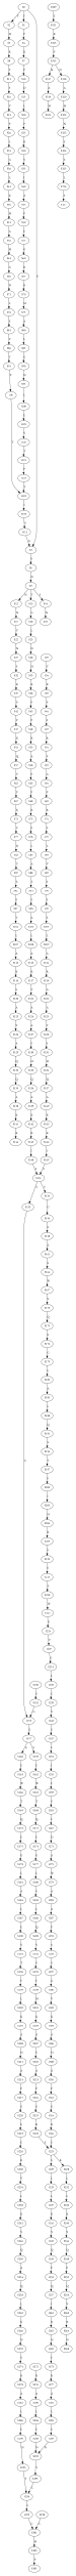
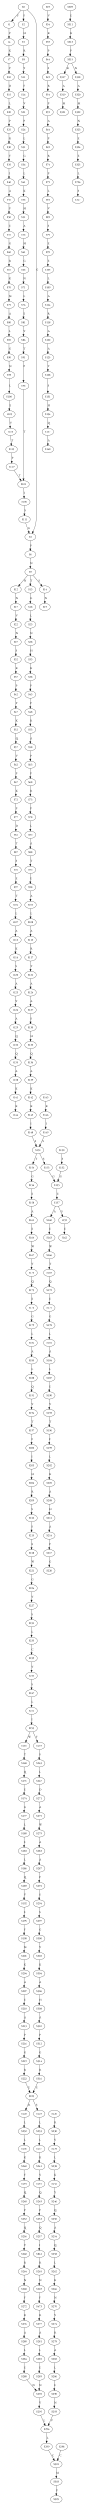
  strict digraph {
    fontname="EB Garamond"
    node [fontname="EB Garamond"]
    edge [fontname="EB Garamond"]
    S0
    S1
    S2
    S3
    S4
    S5
    S6
    S7
    S8
    S9
    S10
    S11
    S12
    S13
    S14
    S15
    S16
    S17
    S18
    S19
    S20
    S21
    S22
    S23
    S25
    S26
    S27
    S28
    S30
    S31
    S32
    S33
    S29
    S34
    S35
    S36
    S37
    S38
    S39
    S40
    S41
    S42
    S43
    S44
    S45
    S46
    S47
    S48
    S49
    S50
    S51
    S52
    S53
    S54
    S55
    S56
    S57
    S58
    S59
    S60
    S61
    S62
    S63
    S64
    S65
    S66
    S67
    S68
    S69
    S70
    S71
    S72
    S73
    S74
    S75
    S76
    S77
    S78
    S79
    S80
    S81
    S82
    S83
    S84
    S85
    S86
    S87
    S88
    S89
    S90
    S91
    S92
    S93
    S94
    S95
    S96
    S97
    S98
    S99
    S100
    S101
    S102
    S103
    S104
    S105
    S106
    S107
    S108
    S109
    S110
    S111
    S112
    S113
    S114
    S115
    S116
    S117
    S118
    S119
    S120
    S121
    S122
    S123
    S124
    S125
    S126
    S127
    S128
    S129
    S130
    S131
    S132
    S133
    S134
    S135
    S136
    S137
    S138
    S139
    S140
    S141
    S142
    S143
    S144
    S145
    S146
    S148
    S149
    S151
    S150
    S152
    S153
    S154
    S155
    S156
    S157
    S158
    S159
    S160
    S161
    S162
    S163
    S164
    S165
    S166
    S167
    S168
    S169
    S170
    S171
    S172
    S173
    S174
    S175
    S176
    S177
    S178
    S179
    S180
    S181
    S182
    S183
    S184
    S185
    S186
    S187
    S188
    S189
    S190
    S191
    S192
    S193
    S194
    S195
    S196
    S197
    S198
    S199
    S200
    S201
    S202
    S203
    S204
    S205
    S206
    S207
    S208
    S209
    S210
    S211
    S212
    S213
    S214
    S215
    S216
    S217
    S218
    S219
    S220
    S221
    S222
-   S223
    S224
    S225
    S226
    S227
    S228
    S229
    S230
    S231
    S232
    S233
    S234
    S235
    S236
    S237
    S238
    S239
    S240
    S241
    S242
    S243
    S244
    S245
    S246
    S247
    S248
    S249
    S250
    S251
    S252
    S253
    S254
    S255
    S256
    S257
    S258
    S259
    S260
    n260 [label=S861]
    S262
    S263
    S264
    S265
    S266
    S267
    S268
    S269
    S270
    S271
    S272
    n272 [label=S473]
    S274
    S275
    S276
    S277
    S278
    S279
    S280
    S281
    S282
    S283
    S284
    S285
    S286
    S287
    S288
    S289
    S290
    S291
    S292
    S293
    S294
    S295
    S296
    S297
    S299
    S300
    S298
    S301
    S302
    S303
    S304
    S305
    S306
    S308
    S310
    S309
    S311
    S312
    S313
    S314
    S315
    S316
    S317
    S318
    S319
    S320
    S321
    S322
    S323
    S324
    S325
    n324 [label=S726]
    S327
    S0 -> S1 [label=F]
    S0 -> S2 [label=F]
    S0 -> S3 [label=G]
    S1 -> S4 [label=P]
    S2 -> S5 [label=H]
    S3 -> S6 [label=P]
    S4 -> S7 [label=K]
    S5 -> S8 [label=R]
    S6 -> S9 [label=N]
    S7 -> S10 [label=P]
    S8 -> S11 [label=Y]
    S9 -> S12 [label=N]
    S9 -> S13 [label=T]
    S9 -> S14 [label=S]
    S10 -> S15 [label=D]
    S11 -> S16 [label=F]
    S12 -> S17 [label=N]
    S13 -> S18 [label=G]
    S14 -> S19 [label=N]
    S15 -> S20 [label=L]
    S16 -> S21 [label=V]
    S17 -> S22 [label=V]
    S18 -> S23 [label=L]
    S20 -> S25 [label=P]
    S21 -> S26 [label=P]
    S22 -> S27 [label=N]
    S23 -> S28 [label=N]
    S25 -> S30 [label=R]
    S26 -> S31 [label=L]
    S27 -> S32 [label=S]
    S28 -> S33 [label=H]
    S30 -> S35 [label=Y]
    S31 -> S36 [label=G]
    S32 -> S37 [label=K]
    S33 -> S38 [label=K]
    S29 -> S34 [label=V]
    S34 -> S39 [label=K]
    S35 -> S40 [label=I]
    S36 -> S41 [label=L]
    S37 -> S42 [label=P]
    S38 -> S43 [label=P]
    S39 -> S44 [label=P]
    S40 -> S45 [label=A]
    S41 -> S46 [label=K]
    S42 -> S47 [label=P]
    S43 -> S48 [label=P]
    S44 -> S49 [label=S]
    S45 -> S50 [label=P]
    S46 -> S51 [label=M]
    S47 -> S52 [label=K]
    S48 -> S53 [label=R]
    S49 -> S54 [label=R]
    S50 -> S55 [label=E]
    S51 -> S56 [label=A]
    S52 -> S57 [label=Q]
    S53 -> S58 [label=A]
    S54 -> S59 [label=P]
    S55 -> S60 [label=G]
    S56 -> S61 [label=M]
    S57 -> S62 [label=V]
    S58 -> S63 [label=P]
    S59 -> S64 [label=A]
    S60 -> S65 [label=R]
    S61 -> S66 [label=G]
    S62 -> S67 [label=P]
    S63 -> S68 [label=P]
    S64 -> S69 [label=P]
    S65 -> S70 [label=K]
    S66 -> S71 [label=N]
    S67 -> S72 [label=K]
    S68 -> S73 [label=R]
    S69 -> S74 [label=R]
    S70 -> S75 [label=M]
    S71 -> S76 [label=L]
    S72 -> S77 [label=P]
    S73 -> S78 [label=P]
    S74 -> S79 [label=P]
    S75 -> S80 [label=A]
    S76 -> S81 [label=E]
    S77 -> S82 [label=D]
    S78 -> S83 [label=L]
    S79 -> S84 [label=L]
    S80 -> S85 [label=L]
    S81 -> S86 [label=V]
    S82 -> S87 [label=T]
    S83 -> S88 [label=A]
    S84 -> S89 [label=V]
    S85 -> S90 [label=G]
    S86 -> S91 [label=T]
    S87 -> S92 [label=S]
    S88 -> S93 [label=T]
    S89 -> S94 [label=S]
    S90 -> S95 [label=N]
    S91 -> S96 [label=P]
    S92 -> S97 [label=E]
    S93 -> S98 [label=E]
    S94 -> S99 [label=E]
    S95 -> S100 [label=L]
    S96 -> S101 [label=T]
    S97 -> S102 [label=T]
    S98 -> S103 [label=A]
    S99 -> S104 [label=E]
    S100 -> S105 [label=E]
    S101 -> S106 [label=I]
    S102 -> S107 [label=L]
    S103 -> S108 [label=L]
    S104 -> S109 [label=L]
    S105 -> S110 [label=V]
    S106 -> S111 [label=S]
    S107 -> S112 [label=A]
    S108 -> S113 [label=A]
    S109 -> S114 [label=A]
    S110 -> S115 [label=T]
    S111 -> S3 [label=G]
    S112 -> S116 [label=K]
    S113 -> S117 [label=R]
    S114 -> S118 [label=R]
    S115 -> S119 [label=P]
    S116 -> S120 [label=S]
    S117 -> S121 [label=T]
    S118 -> S122 [label=A]
    S119 -> S101 [label=T]
    S120 -> S123 [label=A]
    S121 -> S124 [label=A]
    S122 -> S125 [label=A]
    S123 -> S126 [label=V]
    S124 -> S127 [label=A]
    S125 -> S128 [label=T]
    S126 -> S129 [label=A]
    S127 -> S130 [label=S]
    S128 -> S131 [label=S]
    S129 -> S132 [label=Q]
    S130 -> S133 [label=H]
    S131 -> S134 [label=H]
    S132 -> S135 [label=Q]
    S133 -> S136 [label=Q]
    S134 -> S137 [label=Q]
    S135 -> S138 [label=A]
    S136 -> S139 [label=A]
    S137 -> S140 [label=A]
    S138 -> S141 [label=K]
    S139 -> S142 [label=K]
-   S140 -> S143 [label=K]
    S141 -> S144 [label=K]
    S142 -> S145 [label=K]
    S143 -> S146 [label=K]
    S145 -> S148 [label=I]
    S146 -> S149 [label=I]
    S148 -> S151 [label=S]
    S149 -> S151 [label=S]
    S151 -> S153 [label=S]
    S151 -> S154 [label=T]
    S150 -> S152 [label=S]
    S152 -> S155 [label=G]
    S153 -> S155 [label=G]
    S154 -> S156 [label=G]
    S155 -> S157 [label=E]
    S156 -> S158 [label=E]
    S157 -> S159 [label=S]
    S157 -> S160 [label=A]
    S158 -> S161 [label=A]
    S159 -> S162 [label=E]
    S160 -> S163 [label=E]
    S161 -> S164 [label=E]
-   S162 -> S165 [label=W]
+   S255 -> S165 [label=W]
    S163 -> S166 [label=W]
    S164 -> S167 [label=W]
    S165 -> S168 [label=T]
    S166 -> S169 [label=T]
    S167 -> S170 [label=V]
    S168 -> S171 [label=Q]
    S169 -> S172 [label=Q]
    S170 -> S173 [label=Q]
    S171 -> S174 [label=E]
    S172 -> S175 [label=E]
    S173 -> S176 [label=E]
    S174 -> S177 [label=G]
    S175 -> S178 [label=G]
    S176 -> S179 [label=G]
    S177 -> S180 [label=L]
    S178 -> S181 [label=L]
    S179 -> S182 [label=L]
    S180 -> S183 [label=S]
    S181 -> S184 [label=A]
    S182 -> S185 [label=A]
    S183 -> S186 [label=L]
    S184 -> S187 [label=L]
    S185 -> S188 [label=L]
    S186 -> S189 [label=Q]
    S187 -> S190 [label=E]
    S188 -> S191 [label=Q]
    S189 -> S192 [label=V]
    S190 -> S193 [label=V]
    S191 -> S194 [label=V]
    S192 -> S195 [label=S]
    S193 -> S196 [label=T]
    S194 -> S197 [label=T]
    S195 -> S198 [label=F]
    S196 -> S199 [label=F]
    S197 -> S200 [label=F]
    S198 -> S201 [label=M]
    S199 -> S202 [label=L]
    S200 -> S203 [label=I]
    S201 -> S204 [label=K]
    S202 -> S205 [label=K]
    S203 -> S206 [label=H]
    S204 -> S207 [label=A]
    S205 -> S208 [label=A]
    S206 -> S209 [label=R]
    S207 -> S210 [label=E]
    S208 -> S211 [label=H]
    S209 -> S212 [label=S]
    S210 -> S213 [label=A]
    S211 -> S214 [label=A]
    S212 -> S215 [label=S]
    S213 -> S216 [label=P]
    S214 -> S217 [label=P]
    S215 -> S218 [label=E]
    S216 -> S219 [label=G]
    S217 -> S220 [label=G]
    S218 -> S221 [label=W]
    S219 -> S222 [label=R]
-   S220 -> S223 [label=E]
    S221 -> S224 [label=G]
    S222 -> S225 [label=E]
-   S223 -> S226 [label=E]
    S224 -> S227 [label=V]
    S225 -> S228 [label=R]
    S225 -> S229 [label=S]
    S226 -> S230 [label=R]
    S227 -> S231 [label=S]
    S228 -> S232 [label=L]
    S229 -> S233 [label=L]
    S230 -> S234 [label=V]
    S231 -> S235 [label=L]
    S232 -> S236 [label=L]
    S233 -> S237 [label=L]
    S234 -> S238 [label=L]
    S235 -> S239 [label=C]
    S236 -> S240 [label=K]
    S237 -> S241 [label=K]
    S238 -> S242 [label=K]
    S239 -> S243 [label=V]
    S240 -> S244 [label=Y]
    S241 -> S245 [label=Y]
    S242 -> S246 [label=Y]
    S243 -> S247 [label=S]
    S244 -> S248 [label=Q]
    S245 -> S249 [label=Q]
    S246 -> S250 [label=Q]
    S247 -> S251 [label=L]
    S248 -> S252 [label=P]
    S249 -> S253 [label=P]
    S250 -> S254 [label=A]
    S251 -> S255 [label=I]
    S252 -> S256 [label=Q]
    S253 -> S257 [label=Q]
    S254 -> S258 [label=Q]
    S255 -> S259 [label=F]
    S256 -> S260 [label=V]
    S257 -> n260 [label=I]
    S258 -> S262 [label=L]
    S259 -> S263 [label=S]
    S260 -> S264 [label=R]
    n260 -> S265 [label=R]
    S262 -> S266 [label=K]
    S263 -> S267 [label=L]
    S264 -> S268 [label=N]
    S265 -> S269 [label=N]
    S266 -> S270 [label=N]
    S267 -> S271 [label=D]
+   S268 -> S272 [label=F]
    S269 -> n272 [label=F]
    S270 -> S274 [label=Y]
    S271 -> S275 [label=A]
    S272 -> S276 [label=R]
    n272 -> S277 [label=R]
    S274 -> S278 [label=R]
    S275 -> S279 [label=W]
    S276 -> S280 [label=A]
    S277 -> S281 [label=A]
    S278 -> S282 [label=A]
    S279 -> S283 [label=A]
    S280 -> S284 [label=L]
    S281 -> S285 [label=L]
    S282 -> S286 [label=L]
    S283 -> S287 [label=A]
    S284 -> S288 [label=E]
    S285 -> S289 [label=E]
    S286 -> S290 [label=E]
    S287 -> S291 [label=P]
    S288 -> S292 [label=N]
    S289 -> S292 [label=N]
    S290 -> S293 [label=N]
    S291 -> S294 [label=S]
    S292 -> S295 [label=V]
    S293 -> S296 [label=V]
    S294 -> S297 [label=S]
    S295 -> S296 [label=L]
    S296 -> S299 [label=L]
    S297 -> S300 [label=G]
    S299 -> S301 [label=C]
    S300 -> S302 [label=V]
    S298 -> S301 [label=C]
    S301 -> S303 [label=M]
    S302 -> S304 [label=K]
    S303 -> S305 [label=P]
    S304 -> S306 [label=A]
    S306 -> S308 [label=H]
    S308 -> S310 [label=A]
    S310 -> S312 [label=P]
    S309 -> S311 [label=E]
    S311 -> S313 [label=K]
    S312 -> S314 [label=G]
    S313 -> S315 [label=P]
    S314 -> S316 [label=R]
    S315 -> S317 [label=K]
    S315 -> S318 [label=N]
    S316 -> S225 [label=E]
    S317 -> S319 [label=A]
    S318 -> S320 [label=A]
    S319 -> S321 [label=M]
    S320 -> S322 [label=M]
    S322 -> S323 [label=N]
    S323 -> S324 [label=E]
    S324 -> S325 [label=E]
    S325 -> n324 [label=L]
    n324 -> S327 [label=S]
  }
